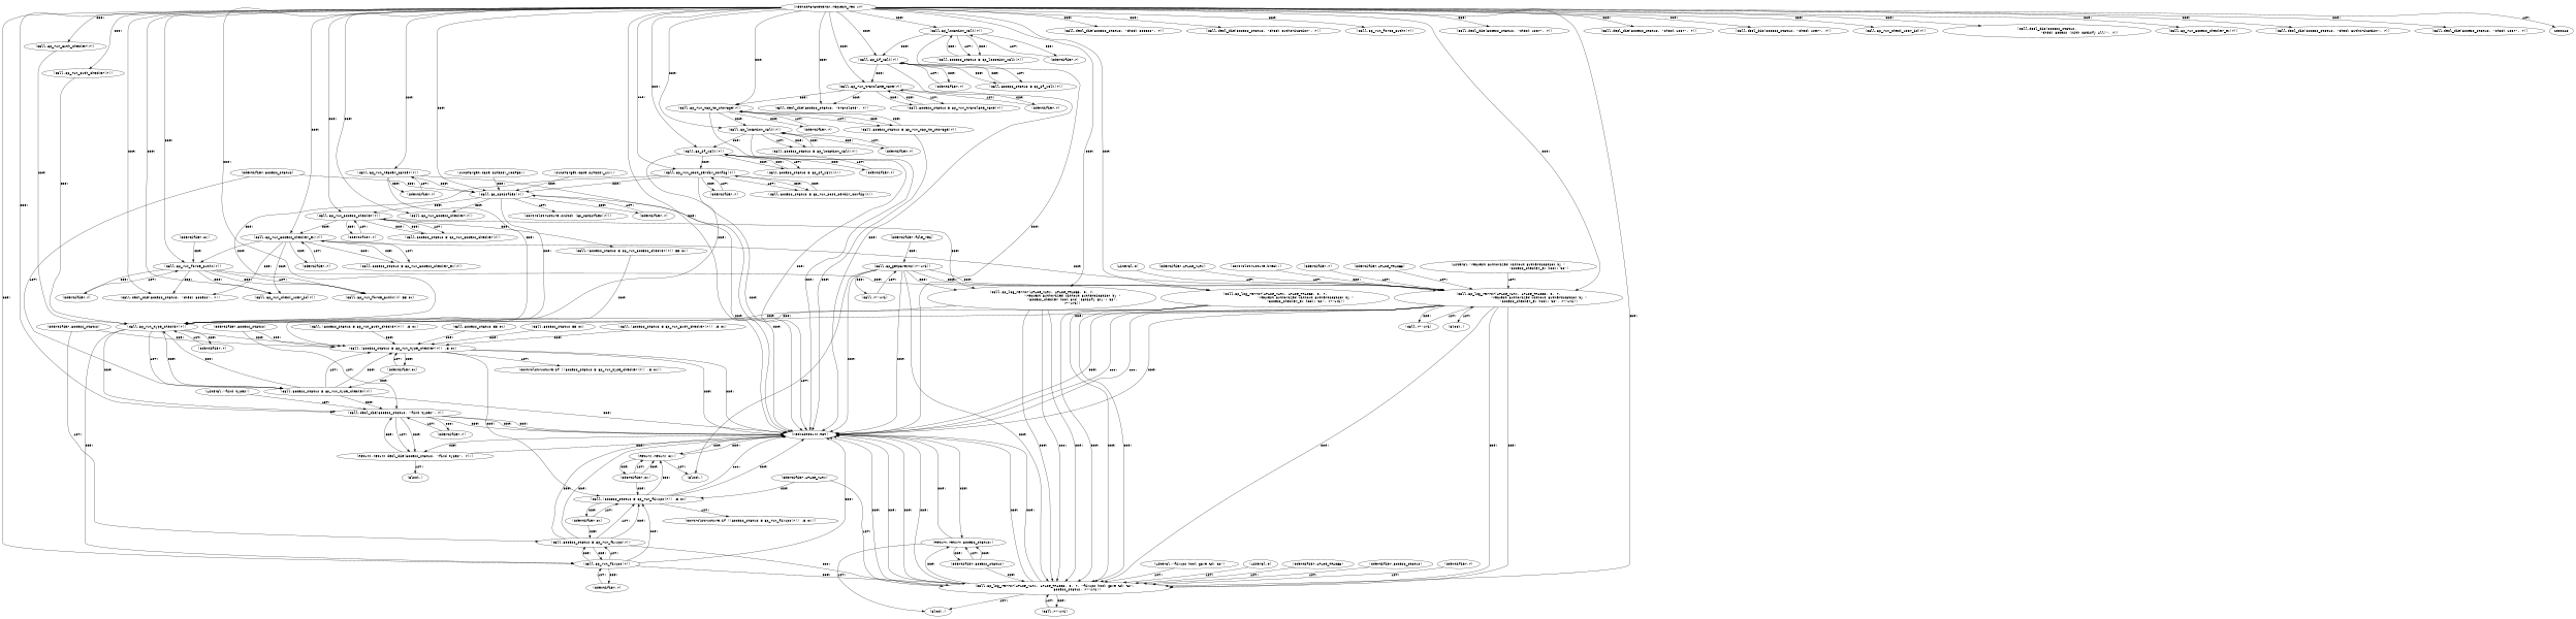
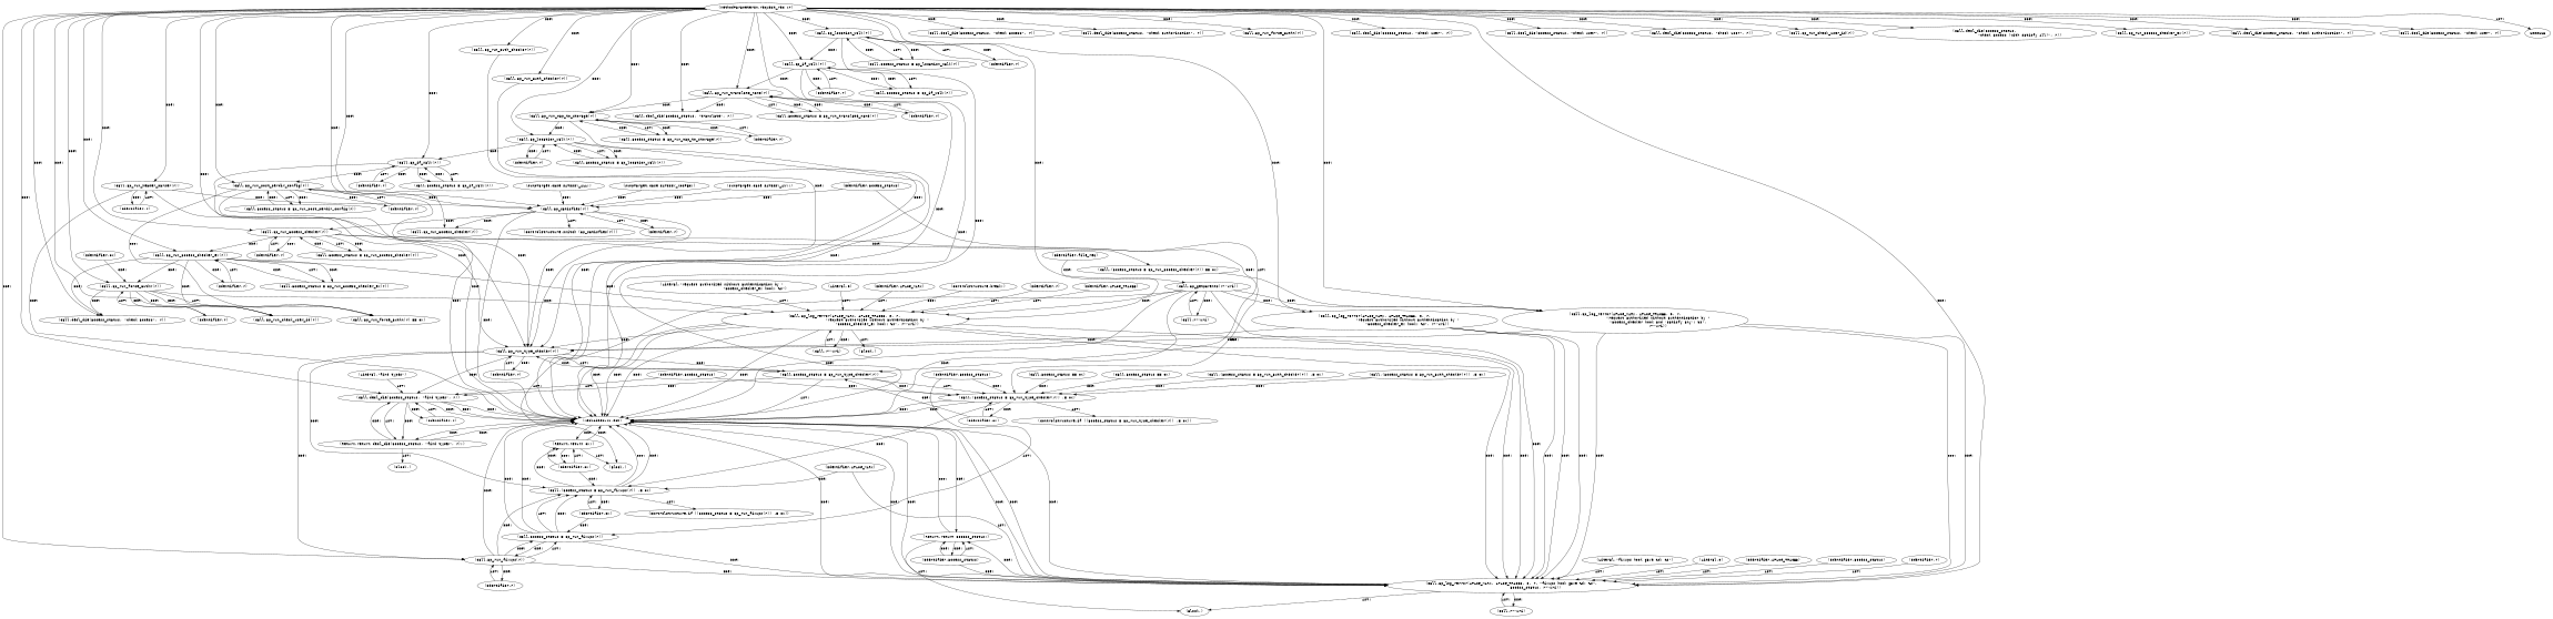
  digraph {
    fontname="DejaVu Sans Mono"
    node [fontname="DejaVu Sans Mono"]
    edge [fontname="DejaVu Sans Mono"]
    n1 [label="(Call,ap_log_rerror(APLOG_MARK, APLOG_TRACE3, 0, r,\n                              \"request authorized without authentication by \"\n                              \"access_checker_ex hook: %s\", r->uri))"]
    n2 [label="(Call,ap_run_type_checker(r))"]
    n3 [label="(Call,ap_log_rerror(APLOG_MARK, APLOG_TRACE3, 0, r, \"fixups hook gave %d: %s\",\n                      access_status, r->uri))"]
    n4 [label="(MethodReturn,RET)"]
    n5 [label="(Block,)"]
    n6 [label="(Call,r->uri)"]
    n7 [label="(Call,decl_die(access_status, \"find types\", r))"]
    n8 [label="(Call,ap_run_fixups(r))"]
    n9 [label="(Call,(access_status = ap_run_type_checker(r)) != OK)"]
    n10 [label="(Call,access_status = ap_run_type_checker(r))"]
    n11 [label="(Identifier,r)"]
    n12 [label="(Return,return access_status;)"]
    n13 [label="(Call,r->uri)"]
    n14 [label="(Block,)"]
    n15 [label="(Return,return OK;)"]
    n16 [label="(Return,return decl_die(access_status, \"find types\", r);)"]
    n17 [label="(Call,ap_run_force_authn(r))"]
    n18 [label="(Identifier,r)"]
    n19 [label="(Call,decl_die(access_status, \"check access\", r))"]
    n20 [label="(Call,ap_run_check_user_id(r))"]
    n21 [label="(Call,ap_run_force_authn(r) == OK)"]
    n22 [label="(Call,ap_run_access_checker_ex(r))"]
    n23 [label="(Identifier,r)"]
    n24 [label="(Call,access_status = ap_run_access_checker_ex(r))"]
    n25 [label="(Call,ap_run_access_checker(r))"]
    n26 [label="(Identifier,r)"]
    n27 [label="(Call,access_status = ap_run_access_checker(r))"]
    n28 [label="(Call,(access_status = ap_run_access_checker(r)) == OK)"]
    n29 [label="(Call,ap_log_rerror(APLOG_MARK, APLOG_TRACE3, 0, r,\n                              \"request authorized without authentication by \"\n                              \"access_checker hook and 'Satisfy any': %s\",\n                              r->uri))"]
    n30 [label="(Call,ap_satisfies(r))"]
    n31 [label="(ControlStructure,switch (ap_satisfies(r)))"]
    n32 [label="(Identifier,r)"]
    n33 [label="(Call,ap_run_access_checker(r))"]
    n34 [label="(Call,ap_run_post_perdir_config(r))"]
    n35 [label="(Identifier,r)"]
    n36 [label="(Call,access_status = ap_run_post_perdir_config(r))"]
    n37 [label="(Call,ap_run_header_parser(r))"]
    n38 [label="(Identifier,r)"]
    n39 [label="(Call,ap_if_walk(r))"]
    n40 [label="(Identifier,r)"]
    n41 [label="(Call,access_status = ap_if_walk(r))"]
    n42 [label="(Call,ap_location_walk(r))"]
    n43 [label="(Identifier,r)"]
    n44 [label="(Call,access_status = ap_location_walk(r))"]
    n45 [label="(Call,ap_run_map_to_storage(r))"]
    n46 [label="(Call,access_status = ap_run_map_to_storage(r))"]
    n47 [label="(Identifier,r)"]
    n48 [label="(Call,ap_run_translate_name(r))"]
    n49 [label="(Identifier,r)"]
    n50 [label="(Call,decl_die(access_status, \"translate\", r))"]
    n51 [label="(Call,access_status = ap_run_translate_name(r))"]
    n52 [label="(Call,ap_if_walk(r))"]
    n53 [label="(Call,access_status = ap_if_walk(r))"]
    n54 [label="(Identifier,r)"]
    n55 [label="(Call,ap_location_walk(r))"]
    n56 [label="(Identifier,r)"]
    n57 [label="(Call,access_status = ap_location_walk(r))"]
    n58 [label="(MethodParameterIn,request_rec *r)"]
    n59 [label="(Call,ap_run_auth_checker(r))"]
    n60 [label="(Call,decl_die(access_status, \"check access\", r))"]
    n61 [label="(Call,decl_die(access_status, \"check authorization\", r))"]
    n62 [label="(Call,ap_run_force_authn(r))"]
    n63 [label="(Call,ap_run_auth_checker(r))"]
    n64 [label="(Call,decl_die(access_status, \"check user\", r))"]
    n65 [label="(Call,ap_log_rerror(APLOG_MARK, APLOG_TRACE3, 0, r,\n                              \"request authorized without authentication by \"\n                              \"access_checker_ex hook: %s\", r->uri))"]
    n66 [label="(Call,decl_die(access_status, \"check user\", r))"]
    n67 [label="(Call,decl_die(access_status, \"check user\", r))"]
    n68 [label="(Call,ap_run_check_user_id(r))"]
    n69 [label="(Call,decl_die(access_status,\n                                \"check access (with Satisfy All)\", r))"]
    n70 [label="(Call,ap_run_access_checker_ex(r))"]
    n71 [label="(Call,decl_die(access_status, \"check authorization\", r))"]
    n72 [label="(Call,decl_die(access_status, \"check user\", r))"]
    1000113
    n74 [label="(Identifier,r)"]
    n75 [label="(Call,(access_status = ap_run_fixups(r)) != OK)"]
    n76 [label="(Call,access_status = ap_run_fixups(r))"]
    n77 [label="(Identifier,r)"]
    n78 [label="(Call,ap_getparents(r->uri))"]
    n79 [label="(Block,)"]
    n80 [label="(Call,r->uri)"]
    n81 [label="(ControlStructure,if ((access_status = ap_run_type_checker(r)) != OK))"]
    n82 [label="(Identifier,OK)"]
    n83 [label="(Identifier,OK)"]
    n84 [label="(ControlStructure,if ((access_status = ap_run_fixups(r)) != OK))"]
    n85 [label="(Identifier,OK)"]
    n86 [label="(Block,)"]
    n87 [label="(Identifier,access_status)"]
    n88 [label="(Call,(access_status = ap_run_auth_checker(r)) != OK)"]
    n89 [label="(Identifier,access_status)"]
+   n90 [label="(JumpTarget,case SATISFY_ALL:)"]
    n91 [label="(Identifier,r)"]
    n92 [label="(Identifier,APLOG_TRACE3)"]
    n93 [label="(Identifier,access_status)"]
    n94 [label="(Literal,\"fixups hook gave %d: %s\")"]
    n95 [label="(Literal,\"request authorized without authentication by \"\n                              \"access_checker_ex hook: %s\")"]
    n96 [label="(Literal,0)"]
    n97 [label="(Literal,0)"]
    n98 [label="(Identifier,APLOG_MARK)"]
    n99 [label="(Literal,\"find types\")"]
    n100 [label="(Identifier,APLOG_TRACE3)"]
    n101 [label="(JumpTarget,case SATISFY_NOSPEC:)"]
    n102 [label="(Call,access_status == OK)"]
    n103 [label="(Identifier,APLOG_MARK)"]
    n104 [label="(Identifier,file_req)"]
    n105 [label="(Identifier,access_status)"]
    n106 [label="(Call,access_status == OK)"]
    n107 [label="(Call,(access_status = ap_run_auth_checker(r)) != OK)"]
    n108 [label="(JumpTarget,case SATISFY_ANY:)"]
    n109 [label="(Identifier,access_status)"]
    n110 [label="(Identifier,r)"]
    n111 [label="(ControlStructure,break;)"]
    n112 [label="(Identifier,OK)"]
    n1 -> n2 [label="DDG: "]
    n1 -> n3 [label="DDG: "]
    n1 -> n3 [label="DDG: "]
    n1 -> n3 [label="DDG: "]
    n1 -> n4 [label="DDG: "]
    n1 -> n4 [label="DDG: "]
    n1 -> n4 [label="DDG: "]
    n1 -> n4 [label="DDG: "]
    n1 -> n5 [label="AST: "]
    n1 -> n6 [label="CFG: "]
    n2 -> n7 [label="DDG: "]
    n2 -> n8 [label="DDG: "]
-   n2 -> n9 [label="DDG: "]
+   n2 -> n75 [label="DDG: "]
    n2 -> n10 [label="AST: "]
    n2 -> n10 [label="DDG: "]
    n2 -> n11 [label="CFG: "]
    n3 -> n4 [label="DDG: "]
    n3 -> n4 [label="DDG: "]
    n3 -> n4 [label="DDG: "]
    n3 -> n4 [label="DDG: "]
    n3 -> n4 [label="DDG: "]
    n3 -> n4 [label="DDG: "]
    n3 -> n12 [label="DDG: "]
    n3 -> n13 [label="CFG: "]
    n3 -> n14 [label="AST: "]
    n4 -> n12 [label="CFG: "]
    n4 -> n15 [label="CFG: "]
    n4 -> n16 [label="CFG: "]
    n6 -> n1 [label="AST: "]
    n7 -> n4 [label="DDG: "]
    n7 -> n4 [label="DDG: "]
    n7 -> n4 [label="DDG: "]
    n7 -> n16 [label="AST: "]
    n7 -> n16 [label="DDG: "]
    n7 -> n74 [label="CFG: "]
    n8 -> n3 [label="DDG: "]
    n8 -> n4 [label="DDG: "]
    n8 -> n75 [label="DDG: "]
    n8 -> n76 [label="AST: "]
    n8 -> n76 [label="DDG: "]
    n8 -> n77 [label="CFG: "]
    n9 -> n4 [label="DDG: "]
    n9 -> n4 [label="DDG: "]
    n9 -> n75 [label="DDG: "]
    n9 -> n81 [label="AST: "]
    n9 -> n82 [label="CFG: "]
    n10 -> n2 [label="CFG: "]
-   n10 -> n4 [label="DDG: "]
+   n10 -> n4 [label="AST: "]
    n10 -> n7 [label="DDG: "]
    n10 -> n9 [label="AST: "]
    n10 -> n9 [label="DDG: "]
    n11 -> n2 [label="AST: "]
    n12 -> n4 [label="DDG: "]
    n12 -> n14 [label="AST: "]
    n12 -> n87 [label="CFG: "]
    n13 -> n3 [label="AST: "]
    n15 -> n4 [label="DDG: "]
    n15 -> n79 [label="AST: "]
    n15 -> n85 [label="CFG: "]
    n16 -> n4 [label="DDG: "]
    n16 -> n7 [label="CFG: "]
    n16 -> n86 [label="AST: "]
    n17 -> n1 [label="DDG: "]
    n17 -> n18 [label="CFG: "]
    n17 -> n19 [label="DDG: "]
    n17 -> n20 [label="DDG: "]
    n17 -> n21 [label="AST: "]
    n17 -> n21 [label="DDG: "]
    n18 -> n17 [label="AST: "]
    n22 -> n1 [label="DDG: "]
    n22 -> n17 [label="DDG: "]
    n22 -> n19 [label="DDG: "]
    n22 -> n20 [label="DDG: "]
    n22 -> n23 [label="CFG: "]
    n22 -> n24 [label="AST: "]
    n22 -> n24 [label="DDG: "]
    n23 -> n22 [label="AST: "]
    n24 -> n22 [label="CFG: "]
    n25 -> n22 [label="DDG: "]
    n25 -> n26 [label="CFG: "]
    n25 -> n27 [label="AST: "]
    n25 -> n27 [label="DDG: "]
    n25 -> n28 [label="DDG: "]
    n25 -> n29 [label="DDG: "]
    n26 -> n25 [label="AST: "]
    n27 -> n25 [label="CFG: "]
    n28 -> n9 [label="DDG: "]
    n29 -> n2 [label="DDG: "]
    n29 -> n3 [label="DDG: "]
    n29 -> n3 [label="DDG: "]
    n29 -> n3 [label="DDG: "]
    n30 -> n2 [label="DDG: "]
    n30 -> n4 [label="DDG: "]
    n30 -> n25 [label="DDG: "]
    n30 -> n31 [label="AST: "]
    n30 -> n32 [label="CFG: "]
    n30 -> n33 [label="DDG: "]
    n32 -> n30 [label="AST: "]
    n34 -> n2 [label="DDG: "]
-   n46 -> n4 [label="DDG: "]
+   n34 -> n4 [label="DDG: "]
    n34 -> n21 [label="DDG: "]
    n34 -> n30 [label="DDG: "]
    n34 -> n35 [label="CFG: "]
    n34 -> n36 [label="AST: "]
    n34 -> n36 [label="DDG: "]
    n35 -> n34 [label="AST: "]
    n36 -> n34 [label="CFG: "]
    n37 -> n2 [label="DDG: "]
    n37 -> n4 [label="DDG: "]
    n37 -> n30 [label="DDG: "]
    n37 -> n38 [label="CFG: "]
    n38 -> n37 [label="AST: "]
    n39 -> n4 [label="DDG: "]
    n39 -> n34 [label="DDG: "]
    n39 -> n40 [label="CFG: "]
    n39 -> n41 [label="AST: "]
    n39 -> n41 [label="DDG: "]
    n40 -> n39 [label="AST: "]
    n41 -> n39 [label="CFG: "]
    n42 -> n4 [label="DDG: "]
    n42 -> n39 [label="DDG: "]
    n42 -> n43 [label="CFG: "]
    n42 -> n44 [label="AST: "]
    n42 -> n44 [label="DDG: "]
    n43 -> n42 [label="AST: "]
    n44 -> n42 [label="CFG: "]
    n45 -> n4 [label="DDG: "]
    n45 -> n42 [label="DDG: "]
    n45 -> n46 [label="AST: "]
    n45 -> n46 [label="DDG: "]
    n45 -> n47 [label="CFG: "]
    n46 -> n45 [label="CFG: "]
    n47 -> n45 [label="AST: "]
    n48 -> n45 [label="DDG: "]
    n48 -> n49 [label="CFG: "]
    n48 -> n50 [label="DDG: "]
    n48 -> n51 [label="AST: "]
    n48 -> n51 [label="DDG: "]
    n49 -> n48 [label="AST: "]
    n51 -> n48 [label="CFG: "]
    n52 -> n4 [label="DDG: "]
    n52 -> n48 [label="DDG: "]
    n52 -> n53 [label="AST: "]
    n52 -> n53 [label="DDG: "]
    n52 -> n54 [label="CFG: "]
    n53 -> n52 [label="CFG: "]
    n54 -> n52 [label="AST: "]
    n55 -> n4 [label="DDG: "]
    n55 -> n52 [label="DDG: "]
    n55 -> n56 [label="CFG: "]
    n55 -> n57 [label="AST: "]
    n55 -> n57 [label="DDG: "]
    n56 -> n55 [label="AST: "]
    n57 -> n55 [label="CFG: "]
    n58 -> n1 [label="DDG: "]
    n58 -> n2 [label="DDG: "]
    n58 -> n3 [label="DDG: "]
    n58 -> n4 [label="DDG: "]
    n58 -> n7 [label="DDG: "]
    n58 -> n8 [label="DDG: "]
    n58 -> n17 [label="DDG: "]
    n58 -> n19 [label="DDG: "]
    n58 -> n20 [label="DDG: "]
    n58 -> n22 [label="DDG: "]
    n58 -> n25 [label="DDG: "]
    n58 -> n29 [label="DDG: "]
    n58 -> n30 [label="DDG: "]
    n58 -> n33 [label="DDG: "]
    n58 -> n34 [label="DDG: "]
    n58 -> n37 [label="DDG: "]
    n58 -> n39 [label="DDG: "]
    n58 -> n42 [label="DDG: "]
    n58 -> n45 [label="DDG: "]
    n58 -> n48 [label="DDG: "]
    n58 -> n50 [label="DDG: "]
    n58 -> n52 [label="DDG: "]
    n58 -> n55 [label="DDG: "]
    n58 -> n59 [label="DDG: "]
    n58 -> n60 [label="DDG: "]
    n58 -> n61 [label="DDG: "]
    n58 -> n62 [label="DDG: "]
    n58 -> n63 [label="DDG: "]
    n58 -> n64 [label="DDG: "]
    n58 -> n65 [label="DDG: "]
    n58 -> n66 [label="DDG: "]
    n58 -> n67 [label="DDG: "]
    n58 -> n68 [label="DDG: "]
    n58 -> n69 [label="DDG: "]
    n58 -> n70 [label="DDG: "]
    n58 -> n71 [label="DDG: "]
    n58 -> n72 [label="DDG: "]
    n58 -> 1000113 [label="AST: "]
    n59 -> n2 [label="DDG: "]
    n63 -> n2 [label="DDG: "]
    n65 -> n2 [label="DDG: "]
    n65 -> n3 [label="DDG: "]
    n65 -> n3 [label="DDG: "]
    n65 -> n3 [label="DDG: "]
    n74 -> n7 [label="AST: "]
    n75 -> n4 [label="DDG: "]
    n75 -> n4 [label="DDG: "]
    n75 -> n15 [label="DDG: "]
    n75 -> n83 [label="CFG: "]
    n75 -> n84 [label="AST: "]
    n76 -> n3 [label="DDG: "]
    n76 -> n4 [label="DDG: "]
    n76 -> n4 [label="DDG: "]
    n76 -> n8 [label="CFG: "]
    n76 -> n75 [label="AST: "]
    n76 -> n75 [label="DDG: "]
    n77 -> n8 [label="AST: "]
    n78 -> n1 [label="DDG: "]
    n78 -> n3 [label="DDG: "]
    n78 -> n4 [label="DDG: "]
    n78 -> n4 [label="DDG: "]
    n78 -> n29 [label="DDG: "]
    n78 -> n65 [label="DDG: "]
    n78 -> n79 [label="AST: "]
    n78 -> n80 [label="CFG: "]
    n80 -> n78 [label="AST: "]
    n82 -> n9 [label="AST: "]
    n82 -> n10 [label="CFG: "]
    n83 -> n75 [label="AST: "]
    n83 -> n76 [label="CFG: "]
    n85 -> n15 [label="AST: "]
    n85 -> n15 [label="DDG: "]
    n85 -> n75 [label="CFG: "]
    n87 -> n3 [label="CFG: "]
    n87 -> n12 [label="AST: "]
    n87 -> n12 [label="DDG: "]
    n88 -> n9 [label="DDG: "]
    n89 -> n7 [label="AST: "]
    n89 -> n9 [label="CFG: "]
+   n90 -> n30 [label="CFG: "]
    n91 -> n1 [label="AST: "]
    n92 -> n1 [label="AST: "]
    n93 -> n10 [label="AST: "]
    n93 -> n30 [label="CFG: "]
    n94 -> n3 [label="AST: "]
    n95 -> n1 [label="AST: "]
    n96 -> n3 [label="AST: "]
    n97 -> n1 [label="AST: "]
    n98 -> n3 [label="AST: "]
    n98 -> n75 [label="CFG: "]
    n99 -> n7 [label="AST: "]
    n100 -> n3 [label="AST: "]
    n101 -> n30 [label="CFG: "]
    n102 -> n9 [label="DDG: "]
    n103 -> n1 [label="AST: "]
    n104 -> n78 [label="CFG: "]
    n105 -> n3 [label="AST: "]
    n106 -> n9 [label="DDG: "]
    n107 -> n9 [label="DDG: "]
    n108 -> n30 [label="CFG: "]
    n109 -> n9 [label="CFG: "]
    n109 -> n76 [label="AST: "]
    n110 -> n3 [label="AST: "]
    n111 -> n1 [label="CFG: "]
    n112 -> n17 [label="CFG: "]
  }
